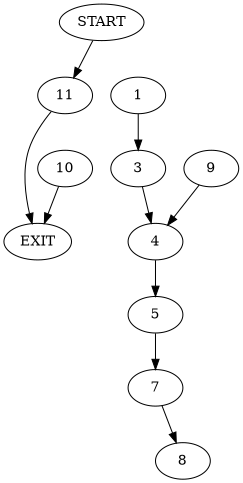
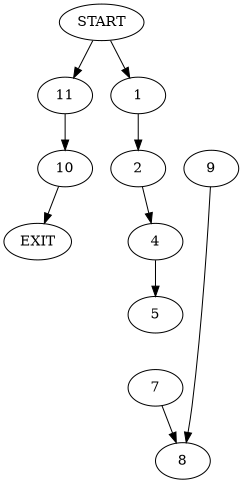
  digraph {
    n1 [label=START]
    1
    11
-   2 [label=3]
+   2
    10
    n6 [label=EXIT]
    4
    5
    7
    8
    9
+   n1 -> 1
    n1 -> 11
    1 -> 2
-   11 -> n6
+   11 -> 10
    2 -> 4
    10 -> n6
    4 -> 5
-   5 -> 7
    7 -> 8
-   9 -> 4
+   9 -> 8
  }
